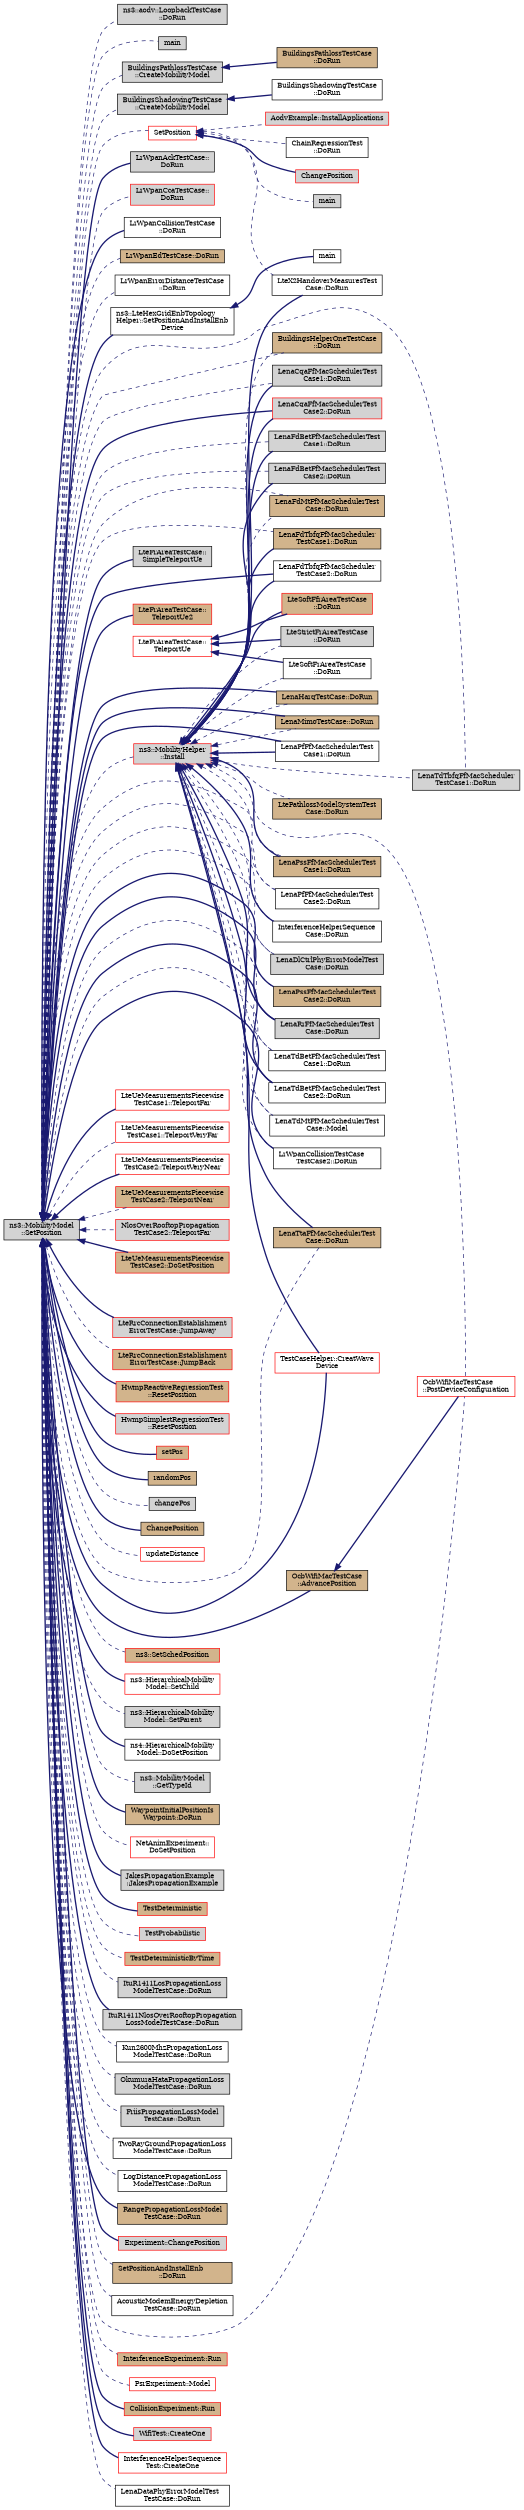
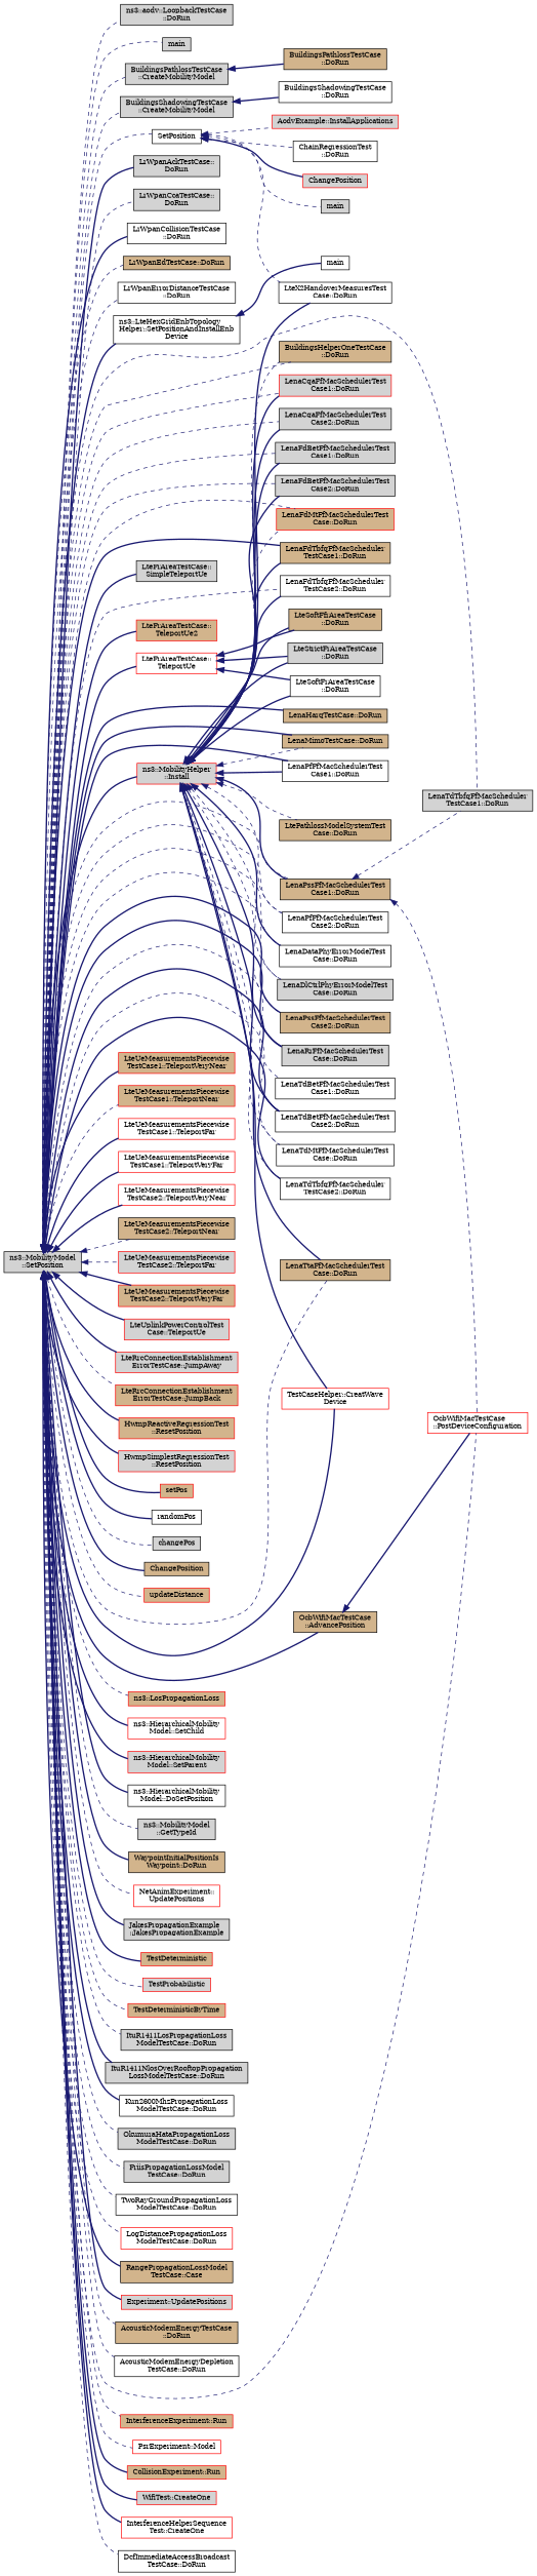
  digraph {
    fontname="DejaVu Serif"
    rankdir=LR
    node [color=black fillcolor=lightgrey fontname="DejaVu Serif" fontsize=10 shape=record style=filled]
    edge [color=midnightblue dir=back fontname="DejaVu Serif" fontsize=10 labelfontname=Helvetica labelfontsize=10 style=dashed]
    n1 [fontcolor=black height=0.2 label="ns3::MobilityModel\l::SetPosition" width=0.4]
    n2 [height=0.2 label="ns3::aodv::LoopbackTestCase\l::DoRun" width=0.4]
    n3 [height=0.2 label=main width=0.4]
    n4 [fillcolor=tan height=0.2 label="BuildingsHelperOneTestCase\l::DoRun" width=0.4]
    n5 [height=0.2 label="BuildingsPathlossTestCase\l::CreateMobilityModel" width=0.4]
    n6 [height=0.2 label="BuildingsShadowingTestCase\l::CreateMobilityModel" width=0.4]
    n7 [height=0.2 label="LrWpanAckTestCase::\lDoRun" width=0.4]
-   n8 [color=red height=0.2 label="LrWpanCcaTestCase::\lDoRun" width=0.4]
+   n8 [height=0.2 label="LrWpanCcaTestCase::\lDoRun" width=0.4]
    n9 [fillcolor=white height=0.2 label="LrWpanCollisionTestCase\l::DoRun" width=0.4]
    n10 [fillcolor=tan height=0.2 label="LrWpanEdTestCase::DoRun" width=0.4]
    n11 [fillcolor=white height=0.2 label="LrWpanErrorDistanceTestCase\l::DoRun" width=0.4]
-   n12 [color=red fillcolor=white height=0.2 label=SetPosition width=0.4]
+   n12 [fillcolor=white height=0.2 label=SetPosition width=0.4]
    n13 [fillcolor=white height=0.2 label="ns3::LteHexGridEnbTopology\lHelper::SetPositionAndInstallEnb\lDevice" width=0.4]
-   n14 [height=0.2 label="LenaCqaFfMacSchedulerTest\lCase1::DoRun" width=0.4]
-   n15 [color=red height=0.2 label="LenaCqaFfMacSchedulerTest\lCase2::DoRun" width=0.4]
+   n14 [color=red height=0.2 label="LenaCqaFfMacSchedulerTest\lCase1::DoRun" width=0.4]
+   n15 [height=0.2 label="LenaCqaFfMacSchedulerTest\lCase2::DoRun" width=0.4]
    n16 [height=0.2 label="LenaFdBetFfMacSchedulerTest\lCase1::DoRun" width=0.4]
    n17 [height=0.2 label="LenaFdBetFfMacSchedulerTest\lCase2::DoRun" width=0.4]
-   n18 [fillcolor=tan height=0.2 label="LenaFdMtFfMacSchedulerTest\lCase::DoRun" width=0.4]
+   n18 [color=red fillcolor=tan height=0.2 label="LenaFdMtFfMacSchedulerTest\lCase::DoRun" width=0.4]
    n19 [fillcolor=tan height=0.2 label="LenaFdTbfqFfMacScheduler\lTestCase1::DoRun" width=0.4]
    n20 [fillcolor=white height=0.2 label="LenaFdTbfqFfMacScheduler\lTestCase2::DoRun" width=0.4]
    n21 [height=0.2 label="LteFrAreaTestCase::\lSimpleTeleportUe" width=0.4]
    n22 [color=red fillcolor=white height=0.2 label="LteFrAreaTestCase::\lTeleportUe" width=0.4]
    n23 [color=red fillcolor=tan height=0.2 label="LteFrAreaTestCase::\lTeleportUe2" width=0.4]
    n24 [fillcolor=tan height=0.2 label="LenaHarqTestCase::DoRun" width=0.4]
    n25 [fillcolor=tan height=0.2 label="LenaMimoTestCase::DoRun" width=0.4]
    n26 [fillcolor=white height=0.2 label="LenaPfFfMacSchedulerTest\lCase1::DoRun" width=0.4]
    n27 [fillcolor=white height=0.2 label="LenaPfFfMacSchedulerTest\lCase2::DoRun" width=0.4]
-   n28 [fillcolor=white height=0.2 label="InterferenceHelperSequence\lCase::DoRun" width=0.4]
+   n28 [fillcolor=white height=0.2 label="LenaDataPhyErrorModelTest\lCase::DoRun" width=0.4]
    n29 [height=0.2 label="LenaDlCtrlPhyErrorModelTest\lCase::DoRun" width=0.4]
    n30 [fillcolor=tan height=0.2 label="LenaPssFfMacSchedulerTest\lCase1::DoRun" width=0.4]
    n31 [fillcolor=tan height=0.2 label="LenaPssFfMacSchedulerTest\lCase2::DoRun" width=0.4]
    n32 [height=0.2 label="LenaRrFfMacSchedulerTest\lCase::DoRun" width=0.4]
    n33 [fillcolor=white height=0.2 label="LenaTdBetFfMacSchedulerTest\lCase1::DoRun" width=0.4]
    n34 [fillcolor=white height=0.2 label="LenaTdBetFfMacSchedulerTest\lCase2::DoRun" width=0.4]
-   n35 [fillcolor=white height=0.2 label="LenaTdMtFfMacSchedulerTest\lCase::Model" width=0.4]
+   n35 [fillcolor=white height=0.2 label="LenaTdMtFfMacSchedulerTest\lCase::DoRun" width=0.4]
    n36 [height=0.2 label="LenaTdTbfqFfMacScheduler\lTestCase1::DoRun" width=0.4]
-   n37 [fillcolor=white height=0.2 label="LrWpanCollisionTestCase\lTestCase2::DoRun" width=0.4]
+   n37 [fillcolor=white height=0.2 label="LenaTdTbfqFfMacScheduler\lTestCase2::DoRun" width=0.4]
    n38 [fillcolor=tan height=0.2 label="LenaTtaFfMacSchedulerTest\lCase::DoRun" width=0.4]
+   n39 [color=red fillcolor=tan height=0.2 label="LteUeMeasurementsPiecewise\lTestCase1::TeleportVeryNear" width=0.4]
+   n40 [color=red fillcolor=tan height=0.2 label="LteUeMeasurementsPiecewise\lTestCase1::TeleportNear" width=0.4]
    n41 [color=red fillcolor=white height=0.2 label="LteUeMeasurementsPiecewise\lTestCase1::TeleportFar" width=0.4]
    n42 [color=red fillcolor=white height=0.2 label="LteUeMeasurementsPiecewise\lTestCase1::TeleportVeryFar" width=0.4]
    n43 [color=red fillcolor=white height=0.2 label="LteUeMeasurementsPiecewise\lTestCase2::TeleportVeryNear" width=0.4]
-   n44 [color=red fillcolor=tan height=0.2 label="LteUeMeasurementsPiecewise\lTestCase2::TeleportNear" width=0.4]
-   n45 [color=red height=0.2 label="NlosOverRooftopPropagation\lTestCase2::TeleportFar" width=0.4]
-   n46 [color=red fillcolor=tan height=0.2 label="LteUeMeasurementsPiecewise\lTestCase2::DoSetPosition" width=0.4]
+   n44 [fillcolor=tan height=0.2 label="LteUeMeasurementsPiecewise\lTestCase2::TeleportNear" width=0.4]
+   n45 [color=red height=0.2 label="LteUeMeasurementsPiecewise\lTestCase2::TeleportFar" width=0.4]
+   n46 [color=red fillcolor=tan height=0.2 label="LteUeMeasurementsPiecewise\lTestCase2::TeleportVeryFar" width=0.4]
+   n47 [color=red height=0.2 label="LteUplinkPowerControlTest\lCase::TeleportUe" width=0.4]
    n48 [color=red height=0.2 label="LteRrcConnectionEstablishment\lErrorTestCase::JumpAway" width=0.4]
    n49 [color=red fillcolor=tan height=0.2 label="LteRrcConnectionEstablishment\lErrorTestCase::JumpBack" width=0.4]
    n50 [color=red fillcolor=tan height=0.2 label="HwmpReactiveRegressionTest\l::ResetPosition" width=0.4]
    n51 [color=red height=0.2 label="HwmpSimplestRegressionTest\l::ResetPosition" width=0.4]
    n52 [color=red fillcolor=tan height=0.2 label=setPos width=0.4]
-   n53 [fillcolor=tan height=0.2 label=randomPos width=0.4]
+   n53 [fillcolor=white height=0.2 label=randomPos width=0.4]
    n54 [height=0.2 label=changePos width=0.4]
    n55 [fillcolor=tan height=0.2 label=ChangePosition width=0.4]
-   n56 [color=red fillcolor=white height=0.2 label=updateDistance width=0.4]
+   n56 [color=red fillcolor=tan height=0.2 label=updateDistance width=0.4]
    n57 [color=red height=0.2 label="ns3::MobilityHelper\l::Install" width=0.4]
    n58 [color=red fillcolor=white height=0.2 label="TestCaseHelper::CreatWave\lDevice" width=0.4]
    n59 [color=red fillcolor=white height=0.2 label="OcbWifiMacTestCase\l::PostDeviceConfiguration" width=0.4]
-   n60 [color=red fillcolor=tan height=0.2 label="ns3::SetSchedPosition" width=0.4]
+   n60 [color=red fillcolor=tan height=0.2 label="ns3::LosPropagationLoss" width=0.4]
    n61 [color=red fillcolor=white height=0.2 label="ns3::HierarchicalMobility\lModel::SetChild" width=0.4]
-   n62 [height=0.2 label="ns3::HierarchicalMobility\lModel::SetParent" width=0.4]
-   n63 [fillcolor=white height=0.2 label="ns4::HierarchicalMobility\lModel::DoSetPosition" width=0.4]
+   n62 [color=red height=0.2 label="ns3::HierarchicalMobility\lModel::SetParent" width=0.4]
+   n63 [fillcolor=white height=0.2 label="ns3::HierarchicalMobility\lModel::DoSetPosition" width=0.4]
    n64 [height=0.2 label="ns3::MobilityModel\l::GetTypeId" width=0.4]
    n65 [fillcolor=tan height=0.2 label="WaypointInitialPositionIs\lWaypoint::DoRun" width=0.4]
-   n66 [color=red fillcolor=white height=0.2 label="NetAnimExperiment::\lDoSetPosition" width=0.4]
+   n66 [color=red fillcolor=white height=0.2 label="NetAnimExperiment::\lUpdatePositions" width=0.4]
    n67 [height=0.2 label="JakesPropagationExample\l::JakesPropagationExample" width=0.4]
    n68 [color=red fillcolor=tan height=0.2 label=TestDeterministic width=0.4]
    n69 [color=red height=0.2 label=TestProbabilistic width=0.4]
    n70 [color=red fillcolor=tan height=0.2 label=TestDeterministicByTime width=0.4]
    n71 [height=0.2 label="ItuR1411LosPropagationLoss\lModelTestCase::DoRun" width=0.4]
    n72 [height=0.2 label="ItuR1411NlosOverRooftopPropagation\lLossModelTestCase::DoRun" width=0.4]
    n73 [fillcolor=white height=0.2 label="Kun2600MhzPropagationLoss\lModelTestCase::DoRun" width=0.4]
    n74 [height=0.2 label="OkumuraHataPropagationLoss\lModelTestCase::DoRun" width=0.4]
    n75 [height=0.2 label="FriisPropagationLossModel\lTestCase::DoRun" width=0.4]
    n76 [fillcolor=white height=0.2 label="TwoRayGroundPropagationLoss\lModelTestCase::DoRun" width=0.4]
-   n77 [fillcolor=white height=0.2 label="LogDistancePropagationLoss\lModelTestCase::DoRun" width=0.4]
-   n78 [fillcolor=tan height=0.2 label="RangePropagationLossModel\lTestCase::DoRun" width=0.4]
-   n79 [color=red height=0.2 label="Experiment::ChangePosition" width=0.4]
-   n80 [fillcolor=tan height=0.2 label="SetPositionAndInstallEnb\l::DoRun" width=0.4]
+   n77 [color=red fillcolor=white height=0.2 label="LogDistancePropagationLoss\lModelTestCase::DoRun" width=0.4]
+   n78 [fillcolor=tan height=0.2 label="RangePropagationLossModel\lTestCase::Case" width=0.4]
+   n79 [color=red height=0.2 label="Experiment::UpdatePositions" width=0.4]
+   n80 [fillcolor=tan height=0.2 label="AcousticModemEnergyTestCase\l::DoRun" width=0.4]
    n81 [fillcolor=white height=0.2 label="AcousticModemEnergyDepletion\lTestCase::DoRun" width=0.4]
    n82 [fillcolor=tan height=0.2 label="OcbWifiMacTestCase\l::AdvancePosition" width=0.4]
    n83 [color=red fillcolor=tan height=0.2 label="InterferenceExperiment::Run" width=0.4]
    n84 [color=red fillcolor=white height=0.2 label="PsrExperiment::Model" width=0.4]
    n85 [color=red fillcolor=tan height=0.2 label="CollisionExperiment::Run" width=0.4]
    n86 [color=red height=0.2 label="WifiTest::CreateOne" width=0.4]
    n87 [color=red fillcolor=white height=0.2 label="InterferenceHelperSequence\lTest::CreateOne" width=0.4]
-   n88 [fillcolor=white height=0.2 label="LenaDataPhyErrorModelTest\lTestCase::DoRun" width=0.4]
+   n88 [fillcolor=white height=0.2 label="DcfImmediateAccessBroadcast\lTestCase::DoRun" width=0.4]
    n89 [fillcolor=tan height=0.2 label="BuildingsPathlossTestCase\l::DoRun" width=0.4]
    n90 [fillcolor=white height=0.2 label="BuildingsShadowingTestCase\l::DoRun" width=0.4]
    n91 [color=red height=0.2 label="AodvExample::InstallApplications" width=0.4]
    n92 [fillcolor=white height=0.2 label="ChainRegressionTest\l::DoRun" width=0.4]
    n93 [color=red height=0.2 label=ChangePosition width=0.4]
    n94 [height=0.2 label=main width=0.4]
    n95 [fillcolor=white height=0.2 label="LteX2HandoverMeasuresTest\lCase::DoRun" width=0.4]
    n96 [fillcolor=white height=0.2 label=main width=0.4]
    n97 [height=0.2 label="LteStrictFrAreaTestCase\l::DoRun" width=0.4]
    n98 [fillcolor=white height=0.2 label="LteSoftFrAreaTestCase\l::DoRun" width=0.4]
-   n99 [color=red fillcolor=tan height=0.2 label="LteSoftFfrAreaTestCase\l::DoRun" width=0.4]
+   n99 [fillcolor=tan height=0.2 label="LteSoftFfrAreaTestCase\l::DoRun" width=0.4]
    n100 [fillcolor=tan height=0.2 label="LtePathlossModelSystemTest\lCase::DoRun" width=0.4]
    n1 -> n2
    n1 -> n3
    n1 -> n4
    n1 -> n5
    n1 -> n6
    n1 -> n7 [style=bold]
    n1 -> n8
    n1 -> n9 [style=bold]
    n1 -> n10
    n1 -> n11
    n1 -> n12
    n1 -> n13 [style=bold]
    n1 -> n14
-   n1 -> n15 [style=bold]
+   n1 -> n15
    n1 -> n16
    n1 -> n17
    n1 -> n18
-   n1 -> n19
-   n1 -> n20 [style=bold]
+   n1 -> n19 [style=bold]
+   n1 -> n20
    n1 -> n21 [style=bold]
+   n1 -> n22 [style=bold]
    n1 -> n23 [style=bold]
    n1 -> n24 [style=bold]
    n1 -> n25 [style=bold]
    n1 -> n26 [style=bold]
    n1 -> n27
    n1 -> n28
    n1 -> n29
    n1 -> n30
    n1 -> n31 [style=bold]
    n1 -> n32 [style=bold]
    n1 -> n33
    n1 -> n34 [style=bold]
    n1 -> n35
    n1 -> n36
    n1 -> n37 [style=bold]
    n1 -> n38
+   n1 -> n39 [style=bold]
+   n1 -> n40
    n1 -> n41 [style=bold]
-   n1 -> n42
+   n1 -> n42 [style=bold]
    n1 -> n43 [style=bold]
    n1 -> n44
    n1 -> n45
    n1 -> n46 [style=bold]
+   n1 -> n47 [style=bold]
    n1 -> n48 [style=bold]
    n1 -> n49
    n1 -> n50 [style=bold]
    n1 -> n51 [style=bold]
    n1 -> n52 [style=bold]
    n1 -> n53 [style=bold]
    n1 -> n54
    n1 -> n55 [style=bold]
    n1 -> n56
-   n1 -> n57
+   n1 -> n57 [style=bold]
    n1 -> n58 [style=bold]
    n1 -> n59
    n1 -> n60
    n1 -> n61 [style=bold]
-   n1 -> n62
+   n1 -> n62 [style=bold]
    n1 -> n63 [style=bold]
    n1 -> n64
    n1 -> n65 [style=bold]
    n1 -> n66
    n1 -> n67 [style=bold]
    n1 -> n68 [style=bold]
    n1 -> n69
    n1 -> n70
    n1 -> n71
    n1 -> n72 [style=bold]
-   n1 -> n73
+   n1 -> n73 [style=bold]
    n1 -> n74
    n1 -> n75
    n1 -> n76
    n1 -> n77
    n1 -> n78 [style=bold]
    n1 -> n79 [style=bold]
    n1 -> n80
    n1 -> n81
    n1 -> n82 [style=bold]
    n1 -> n83
    n1 -> n84
    n1 -> n85 [style=bold]
    n1 -> n86 [style=bold]
    n1 -> n87 [style=bold]
    n1 -> n88
    n5 -> n89 [style=bold]
    n6 -> n90 [style=bold]
    n12 -> n91
    n12 -> n92
    n12 -> n93 [style=bold]
    n12 -> n94
    n12 -> n95
    n13 -> n96 [style=bold]
    n22 -> n97 [style=bold]
    n22 -> n98 [style=bold]
    n22 -> n99 [style=bold]
    n57 -> n4
    n57 -> n14 [style=bold]
    n57 -> n15 [style=bold]
    n57 -> n16 [style=bold]
    n57 -> n17 [style=bold]
    n57 -> n18
    n57 -> n19 [style=bold]
    n57 -> n20 [style=bold]
-   n57 -> n24
    n57 -> n25
    n57 -> n26 [style=bold]
    n57 -> n27
    n57 -> n28 [style=bold]
    n57 -> n29
    n57 -> n30 [style=bold]
    n57 -> n31
    n57 -> n32 [style=bold]
-   n57 -> n33
    n57 -> n34 [style=bold]
    n57 -> n35
-   n57 -> n36
+   n30 -> n36
    n57 -> n37
    n57 -> n38 [style=bold]
    n57 -> n58 [style=bold]
-   n57 -> n59
+   n30 -> n59
    n57 -> n95 [style=bold]
-   n57 -> n97
-   n57 -> n98
+   n57 -> n97 [style=bold]
+   n57 -> n98 [style=bold]
    n57 -> n99 [style=bold]
    n57 -> n100
    n82 -> n59 [style=bold]
  }
